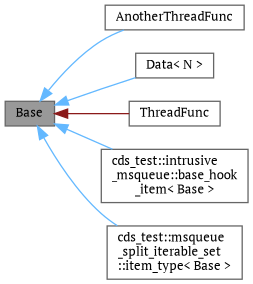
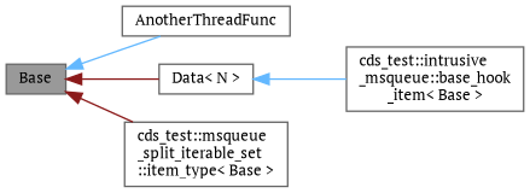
  digraph {
    fontname="PT Serif"
    rankdir=LR
    node [color=gray40 fillcolor=white fontname="PT Serif" fontsize=10 shape=box style=filled]
    edge [color=steelblue1 dir=back fontname="PT Serif" fontsize=10 labelfontname=Helvetica labelfontsize=10 style=solid]
    n1 [fillcolor=grey60 fontcolor=black height=0.2 label=Base width=0.4]
    n2 [height=0.2 label=AnotherThreadFunc width=0.4]
    n3 [height=0.2 label="Data\< N \>" width=0.4]
-   n4 [height=0.2 label=ThreadFunc width=0.4]
    n5 [height=0.2 label="cds_test::intrusive\l_msqueue::base_hook\l_item\< Base \>" width=0.4]
    n6 [height=0.2 label="cds_test::msqueue\l_split_iterable_set\l::item_type\< Base \>" width=0.4]
    n1 -> n2
-   n1 -> n3
-   n1 -> n4 [color=firebrick4]
-   n1 -> n5
-   n1 -> n6
+   n1 -> n3 [color=firebrick4]
+   n3 -> n5
+   n1 -> n6 [color=firebrick4]
  }
